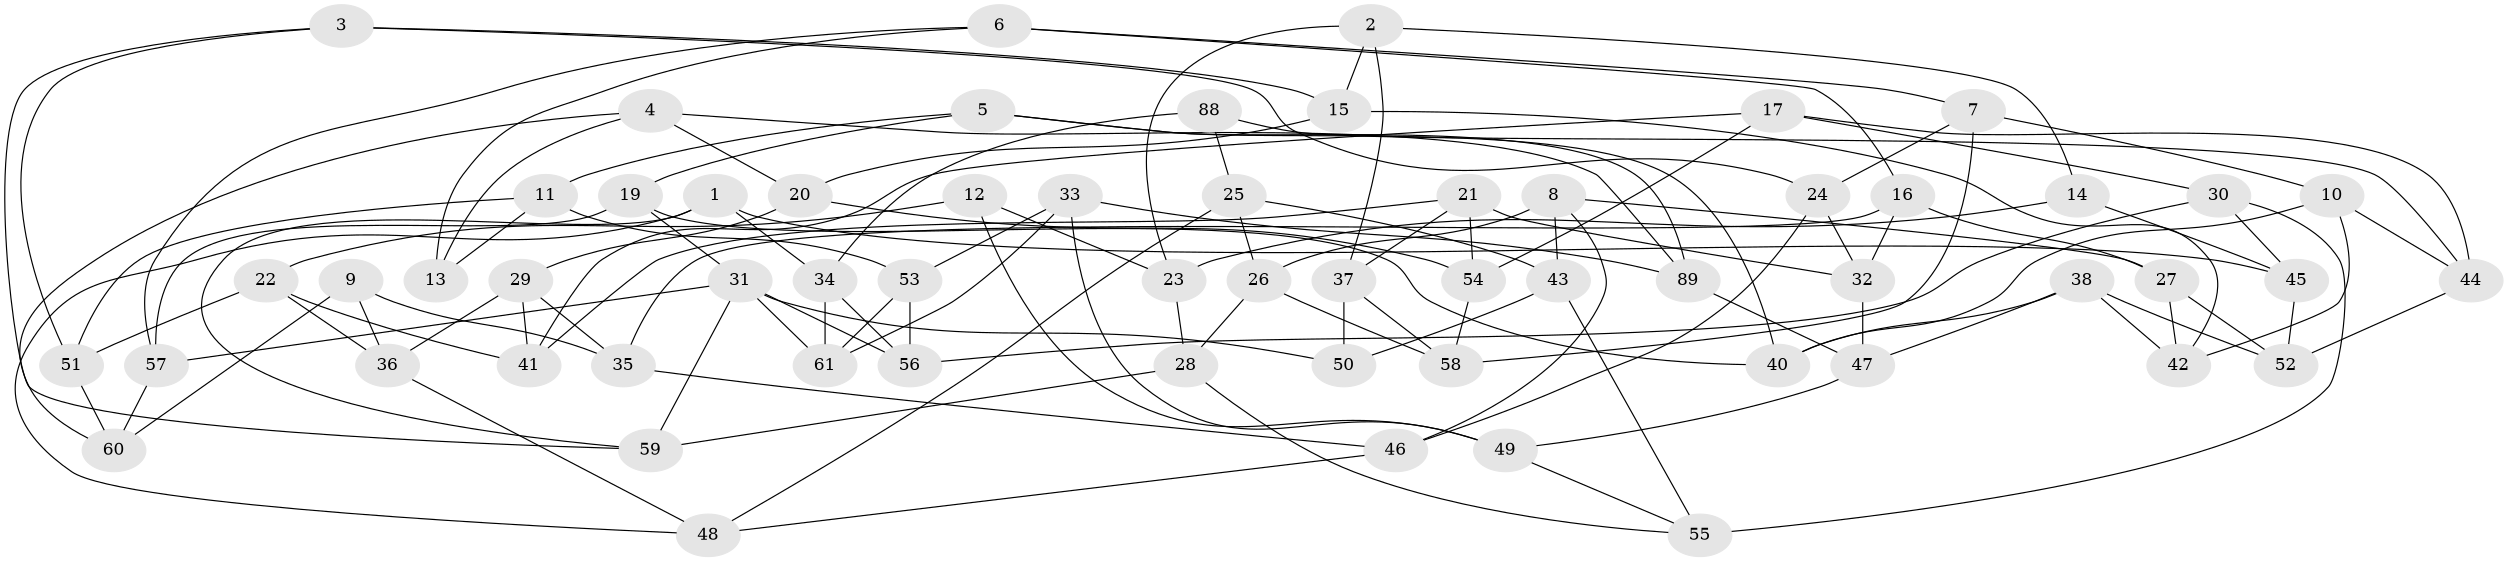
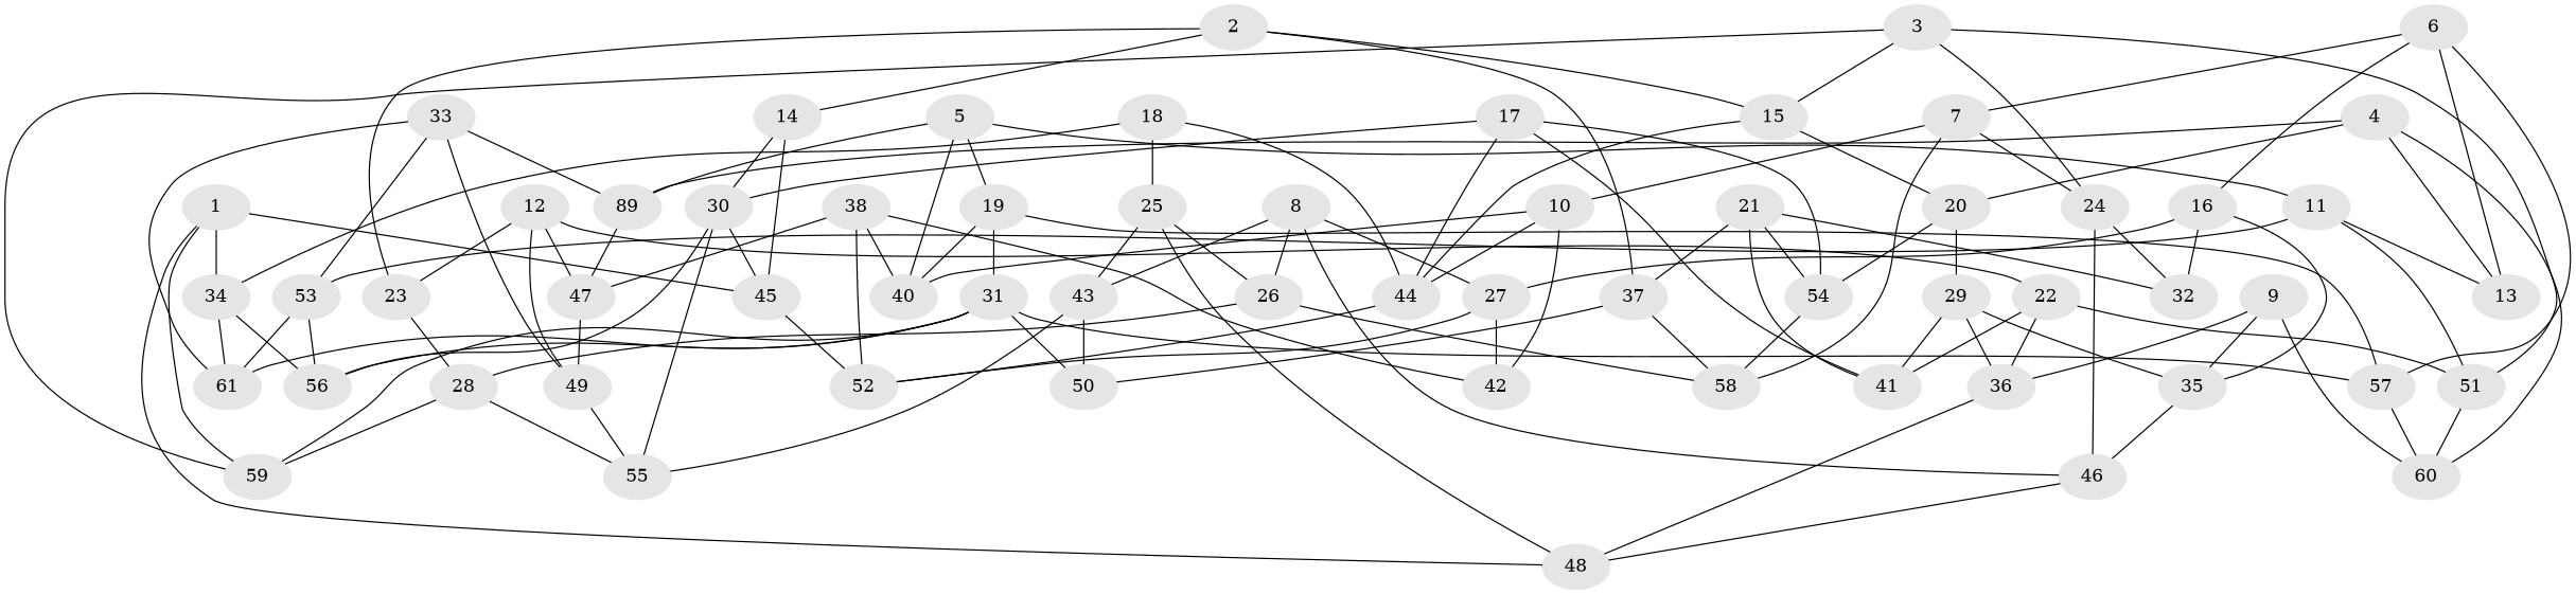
  graph {
    node [color=gray90 style=filled]
    1
    34
    45
    48
    59
    56
    61
    52
    2
    14
    15
    23
    37
    20
    42
    28
    58
    50
    3
    24
    51
    46
    32
    60
    4
    13
    n27 [label=89]
    54
    29
    47
    5
    11
    19
    40
    53
    57
    31
    6
    7
    16
    10
    27
    35
    44
    8
    26
    43
    55
    9
    36
    12
    22
    49
    41
    17
    30
-   18 [label=88]
+   18
    25
    21
    33
    38
    1 -- 34
    1 -- 45
    1 -- 48
    1 -- 59
    34 -- 56
    34 -- 61
    45 -- 52
    2 -- 14
    2 -- 15
    2 -- 23
    2 -- 37
    14 -- 45
-   14 -- 23
+   14 -- 30
    15 -- 20
-   15 -- 42
+   15 -- 44
    23 -- 28
    37 -- 58
    37 -- 50
    20 -- 54
    20 -- 29
    28 -- 59
    28 -- 55
    3 -- 59
    3 -- 15
    3 -- 24
    3 -- 51
    24 -- 46
    24 -- 32
    51 -- 60
    46 -- 48
    4 -- 20
    4 -- 60
    4 -- 13
    4 -- n27
    n27 -- 47
    54 -- 58
    29 -- 35
    29 -- 36
    29 -- 41
    47 -- 49
    5 -- n27
    5 -- 11
    5 -- 19
    5 -- 40
    11 -- 51
    11 -- 13
    11 -- 53
    19 -- 40
    19 -- 57
    19 -- 31
    53 -- 56
    53 -- 61
    57 -- 60
    31 -- 59
    31 -- 56
    31 -- 61
    31 -- 50
    31 -- 57
    6 -- 13
    6 -- 57
    6 -- 7
    6 -- 16
    7 -- 58
    7 -- 24
    7 -- 10
    16 -- 32
    16 -- 27
    16 -- 35
    10 -- 42
    10 -- 40
    10 -- 44
    27 -- 52
    27 -- 42
    35 -- 46
    44 -- 52
    8 -- 46
    8 -- 27
    8 -- 26
    8 -- 43
    26 -- 28
    26 -- 58
    43 -- 50
    43 -- 55
    9 -- 60
    9 -- 35
    9 -- 36
    36 -- 48
    12 -- 23
-   32 -- 47
+   12 -- 47
    12 -- 22
    12 -- 49
    22 -- 51
    22 -- 36
    22 -- 41
    49 -- 55
    17 -- 54
    17 -- 44
    17 -- 41
    17 -- 30
    30 -- 45
    30 -- 56
    30 -- 55
    18 -- 34
    18 -- 44
    18 -- 25
    25 -- 48
    25 -- 26
    25 -- 43
    21 -- 37
    21 -- 32
    21 -- 54
    21 -- 41
    33 -- 61
    33 -- n27
    33 -- 53
    33 -- 49
    38 -- 52
    38 -- 42
    38 -- 47
    38 -- 40
  }
